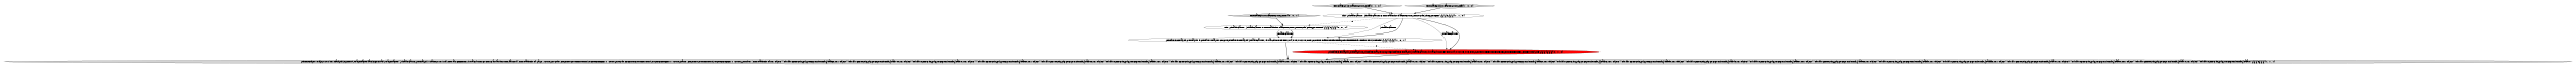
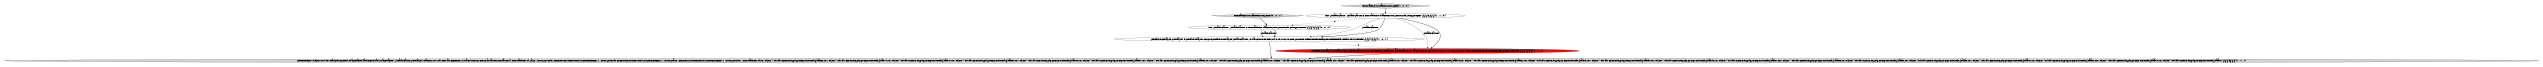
  digraph {
    node [fillcolor=lightgray shape=ellipse style=filled]
    edge [style=bold]
    n1 [label="JoinTestHelper.verifyCursors(new HashJoinSegmentStorageAdapter(factSegment.asStorageAdapter(),joinableClauses,preAnalysis).makeCursors(null,Intervals.ETERNITY,VirtualColumns.EMPTY,Granularities.ALL,false,null),ImmutableList.of(\"page\",\"countryIsoCode\",FACT_TO_COUNTRY_ON_ISO_CODE_PREFIX + \"countryIsoCode\",FACT_TO_COUNTRY_ON_ISO_CODE_PREFIX + \"countryName\",FACT_TO_COUNTRY_ON_ISO_CODE_PREFIX + \"countryNumber\"),ImmutableList.of(new Object((((edu.fdu.CPPDG.tinypdg.pe.ExpressionInfo@8af968,new Object((((edu.fdu.CPPDG.tinypdg.pe.ExpressionInfo@8af970,new Object((((edu.fdu.CPPDG.tinypdg.pe.ExpressionInfo@8af978,new Object((((edu.fdu.CPPDG.tinypdg.pe.ExpressionInfo@8af980,new Object((((edu.fdu.CPPDG.tinypdg.pe.ExpressionInfo@8af988,new Object((((edu.fdu.CPPDG.tinypdg.pe.ExpressionInfo@8af990,new Object((((edu.fdu.CPPDG.tinypdg.pe.ExpressionInfo@8af998,new Object((((edu.fdu.CPPDG.tinypdg.pe.ExpressionInfo@8af9a0,new Object((((edu.fdu.CPPDG.tinypdg.pe.ExpressionInfo@8af9a8,new Object((((edu.fdu.CPPDG.tinypdg.pe.ExpressionInfo@8af9b0,new Object((((edu.fdu.CPPDG.tinypdg.pe.ExpressionInfo@8af9b8,new Object((((edu.fdu.CPPDG.tinypdg.pe.ExpressionInfo@8af9c0,new Object((((edu.fdu.CPPDG.tinypdg.pe.ExpressionInfo@8af9c8,new Object((((edu.fdu.CPPDG.tinypdg.pe.ExpressionInfo@8af9d0,new Object((((edu.fdu.CPPDG.tinypdg.pe.ExpressionInfo@8af9d8,new Object((((edu.fdu.CPPDG.tinypdg.pe.ExpressionInfo@8af9e0,new Object((((edu.fdu.CPPDG.tinypdg.pe.ExpressionInfo@8af9e8,new Object((((edu.fdu.CPPDG.tinypdg.pe.ExpressionInfo@8af9f0,new Object((((edu.fdu.CPPDG.tinypdg.pe.ExpressionInfo@8af9f8,new Object((((edu.fdu.CPPDG.tinypdg.pe.ExpressionInfo@8afa00,new Object((((edu.fdu.CPPDG.tinypdg.pe.ExpressionInfo@8afa08,new Object((((edu.fdu.CPPDG.tinypdg.pe.ExpressionInfo@8afa10,new Object((((edu.fdu.CPPDG.tinypdg.pe.ExpressionInfo@8afa18))@@@5@@@['1', '1', '1']"]
-   n2 [label="test_makeCursors_factToCountryLeft['0', '1', '0']" shape=diamond]
    n3 [fillcolor=white label="List<JoinableClause> joinableClauses = ImmutableList.of(factToCountryOnIsoCode(JoinType.LEFT))@@@3@@@['1', '1', '0']"]
    n4 [label="test_makeCursors_factToCountryLeft['1', '0', '0']" shape=diamond]
    n5 [fillcolor=white label="JoinFilterPreAnalysis preAnalysis = JoinFilterAnalyzer.computeJoinFilterPreAnalysis(joinableClauses,VirtualColumns.EMPTY,null,true,true,true,QueryContexts.DEFAULT_ENABLE_JOIN_FILTER_REWRITE_MAX_SIZE_KEY)@@@4@@@['1', '0', '1']"]
    n6 [fillcolor=red label="JoinFilterPreAnalysis preAnalysis = JoinFilterAnalyzer.computeJoinFilterPreAnalysis(joinableClauses,VirtualColumns.EMPTY,null,true,true,true,QueryContexts.DEFAULT_ENABLE_JOIN_FILTER_REWRITE_MAX_SIZE)@@@4@@@['0', '1', '0']"]
    n7 [fillcolor=white label="List<JoinableClause> joinableClauses = ImmutableList.of(factToCountryOnIsoCode(JoinType.INNER))@@@3@@@['0', '0', '1']"]
    n8 [label="test_makeCursors_factToCountryInner['0', '0', '1']" shape=diamond]
-   n2 -> n3
    n3 -> n5 [label=joinableClauses style=solid]
    n3 -> n5
    n3 -> n6 [label=joinableClauses style=solid]
    n3 -> n6
    n3 -> n7 [label=0 style=dashed]
    n4 -> n3
    n5 -> n1
    n5 -> n6 [label=0 style=dashed]
    n6 -> n1
    n7 -> n5 [label=joinableClauses style=solid]
    n7 -> n5
    n8 -> n7
  }
